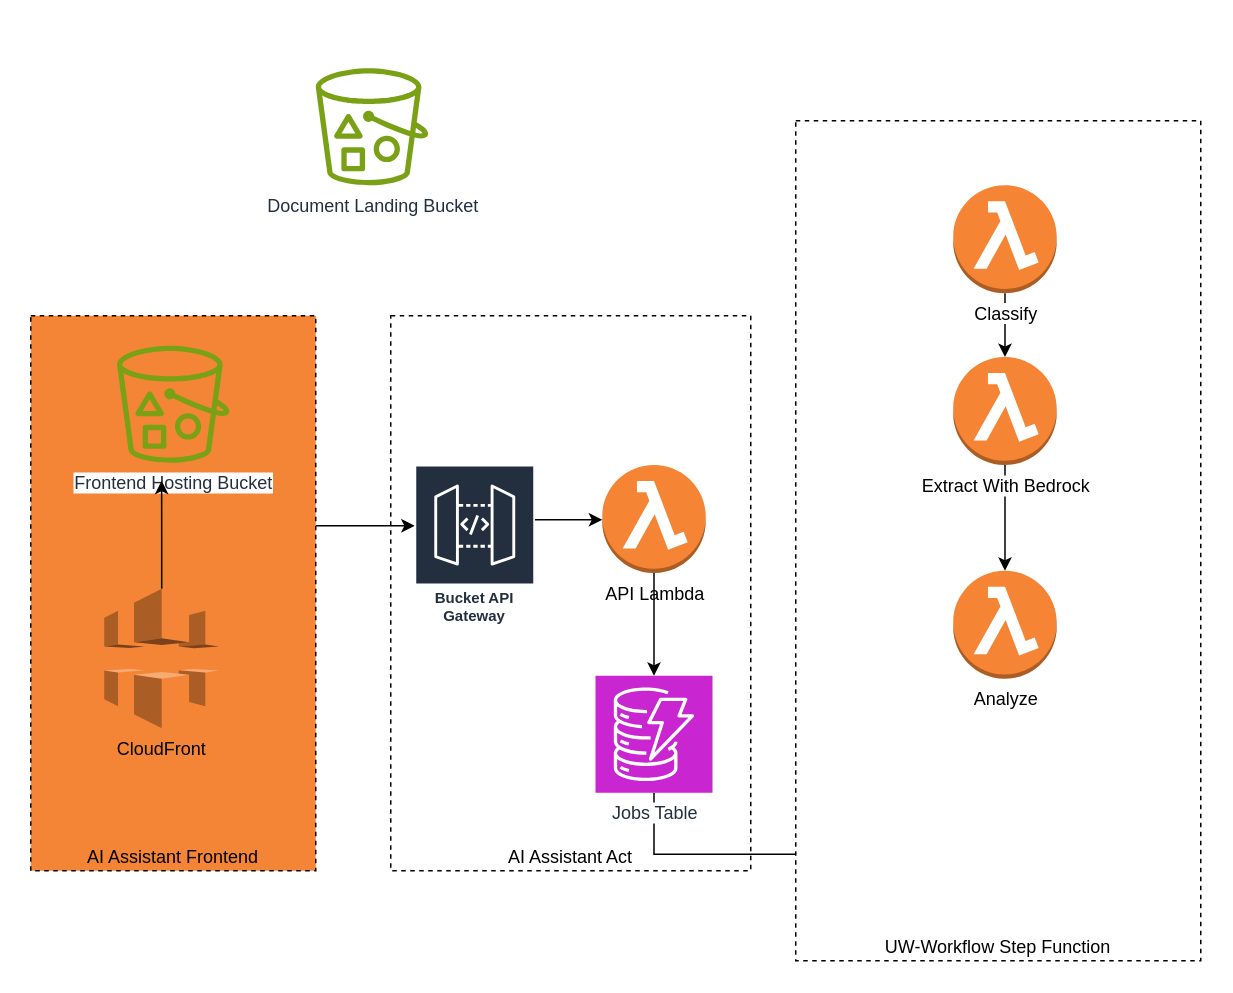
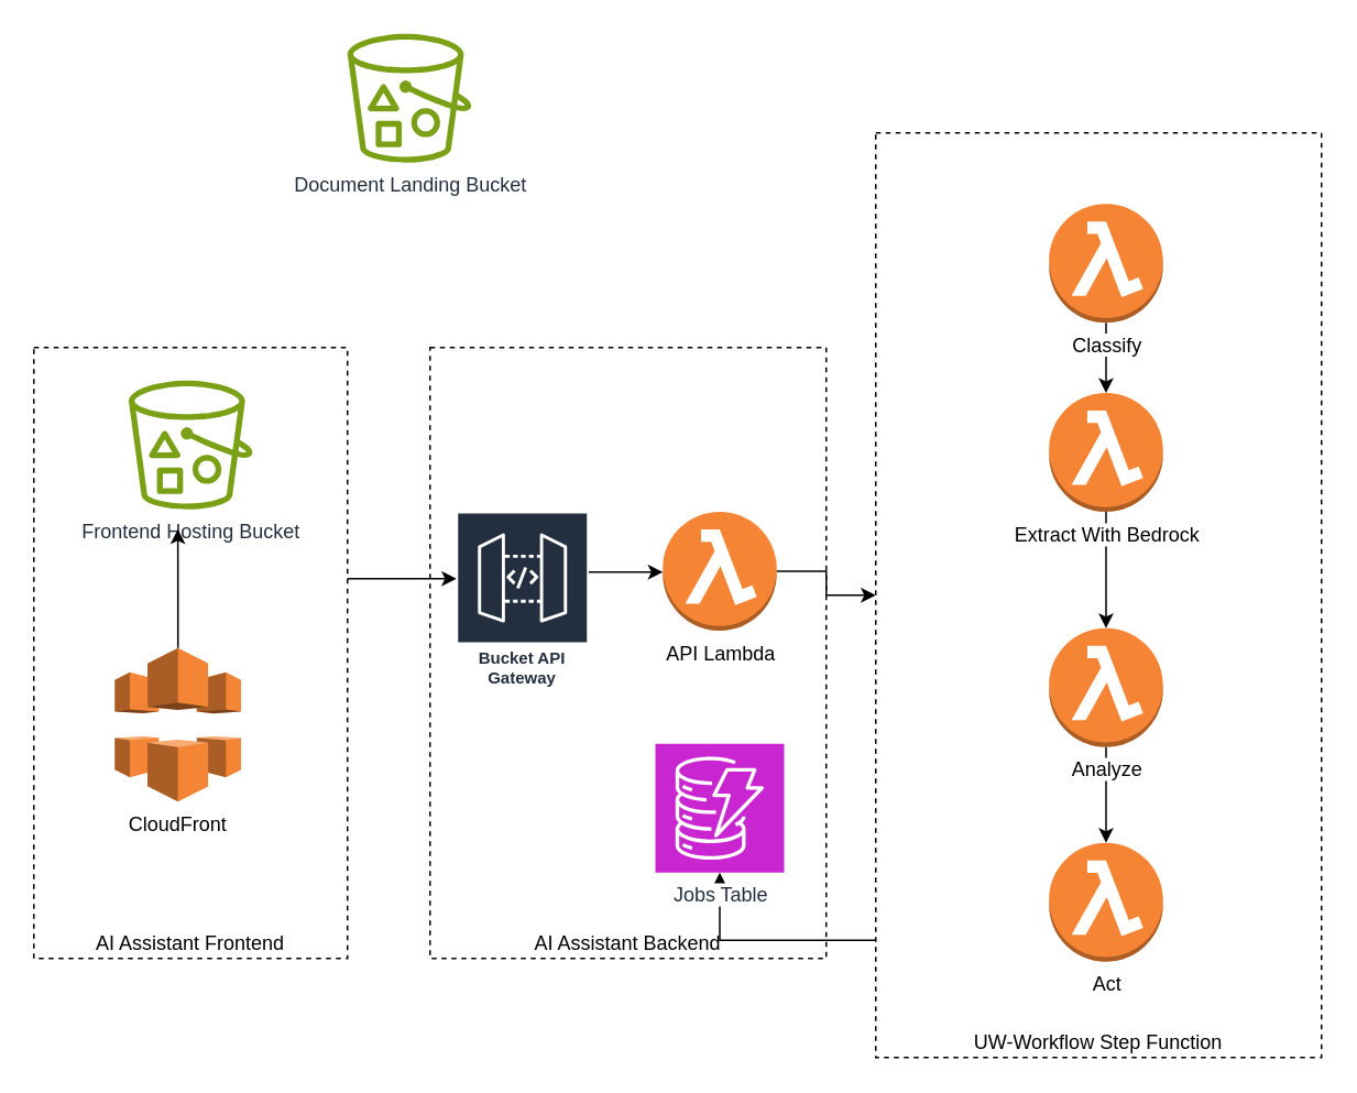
  <mxCell id="0" />
  <mxCell id="1" parent="0" />
- <mxCell id="2" value="AI Assistant Act" style="rounded=0;whiteSpace=wrap;html=1;dashed=1;verticalAlign=bottom;" parent="1" vertex="1"><mxGeometry x="260" y="210" width="240" height="370" as="geometry" /></mxCell>
- <mxCell id="3" value="Document Landing Bucket" style="sketch=0;outlineConnect=0;fontColor=#232F3E;gradientColor=none;fillColor=#7AA116;strokeColor=none;dashed=0;verticalLabelPosition=bottom;verticalAlign=top;align=center;html=1;fontSize=12;fontStyle=0;aspect=fixed;pointerEvents=1;shape=mxgraph.aws4.bucket_with_objects;" parent="1" vertex="1"><mxGeometry x="210" y="45" width="75" height="78" as="geometry" /></mxCell>
- <mxCell id="4" style="edgeStyle=orthogonalEdgeStyle;rounded=0;orthogonalLoop=1;jettySize=auto;html=1;endArrow=none;" parent="1" source="5" target="13" edge="1"><mxGeometry relative="1" as="geometry"><Array as="points"><mxPoint x="520" y="569" /><mxPoint x="520" y="569" /></Array></mxGeometry></mxCell>
+ <mxCell id="2" value="AI Assistant Backend" style="rounded=0;whiteSpace=wrap;html=1;dashed=1;verticalAlign=bottom;" parent="1" vertex="1"><mxGeometry x="260" y="210" width="240" height="370" as="geometry" /></mxCell>
+ <mxCell id="3" value="Document Landing Bucket" style="sketch=0;outlineConnect=0;fontColor=#232F3E;gradientColor=none;fillColor=#7AA116;strokeColor=none;dashed=0;verticalLabelPosition=bottom;verticalAlign=top;align=center;html=1;fontSize=12;fontStyle=0;aspect=fixed;pointerEvents=1;shape=mxgraph.aws4.bucket_with_objects;" parent="1" vertex="1"><mxGeometry x="210" width="75" height="78" as="geometry" y="20" /></mxCell>
+ <mxCell id="4" style="edgeStyle=orthogonalEdgeStyle;rounded=0;orthogonalLoop=1;jettySize=auto;html=1;" parent="1" source="5" target="13" edge="1"><mxGeometry relative="1" as="geometry"><Array as="points"><mxPoint x="520" y="569" /><mxPoint x="520" y="569" /></Array></mxGeometry></mxCell>
  <mxCell id="5" value="UW-Workflow Step Function" style="rounded=0;whiteSpace=wrap;html=1;verticalAlign=bottom;dashed=1;" parent="1" vertex="1"><mxGeometry x="530" y="80" width="270" height="560" as="geometry" /></mxCell>
  <mxCell id="6" value="" style="edgeStyle=orthogonalEdgeStyle;rounded=0;orthogonalLoop=1;jettySize=auto;html=1;" parent="1" source="7" target="9" edge="1"><mxGeometry relative="1" as="geometry" /></mxCell>
  <mxCell id="7" value="Classify" style="outlineConnect=0;dashed=0;verticalLabelPosition=bottom;verticalAlign=top;align=center;html=1;shape=mxgraph.aws3.lambda_function;fillColor=#F58534;gradientColor=none;labelBackgroundColor=default;" parent="1" vertex="1"><mxGeometry x="635" y="123" width="69" height="72" as="geometry" /></mxCell>
  <mxCell id="8" style="edgeStyle=orthogonalEdgeStyle;rounded=0;orthogonalLoop=1;jettySize=auto;html=1;" parent="1" source="9" target="11" edge="1"><mxGeometry relative="1" as="geometry" /></mxCell>
  <mxCell id="9" value="Extract With Bedrock" style="outlineConnect=0;dashed=0;verticalLabelPosition=bottom;verticalAlign=top;align=center;html=1;shape=mxgraph.aws3.lambda_function;fillColor=#F58534;gradientColor=none;labelBackgroundColor=default;" parent="1" vertex="1"><mxGeometry x="635" y="237.5" width="69" height="72" as="geometry" /></mxCell>
+ <mxCell id="10" style="edgeStyle=orthogonalEdgeStyle;rounded=0;orthogonalLoop=1;jettySize=auto;html=1;" parent="1" source="11" target="12" edge="1"><mxGeometry relative="1" as="geometry" /></mxCell>
  <mxCell id="11" value="Analyze" style="outlineConnect=0;dashed=0;verticalLabelPosition=bottom;verticalAlign=top;align=center;html=1;shape=mxgraph.aws3.lambda_function;fillColor=#F58534;gradientColor=none;labelBackgroundColor=default;" parent="1" vertex="1"><mxGeometry x="635" y="380" width="69" height="72" as="geometry" /></mxCell>
+ <mxCell id="12" value="Act" style="outlineConnect=0;dashed=0;verticalLabelPosition=bottom;verticalAlign=top;align=center;html=1;shape=mxgraph.aws3.lambda_function;fillColor=#F58534;gradientColor=none;" parent="1" vertex="1"><mxGeometry x="635" y="510" width="69" height="72" as="geometry" /></mxCell>
  <mxCell id="13" value="Jobs Table" style="sketch=0;points=[[0,0,0],[0.25,0,0],[0.5,0,0],[0.75,0,0],[1,0,0],[0,1,0],[0.25,1,0],[0.5,1,0],[0.75,1,0],[1,1,0],[0,0.25,0],[0,0.5,0],[0,0.75,0],[1,0.25,0],[1,0.5,0],[1,0.75,0]];outlineConnect=0;fontColor=#232F3E;fillColor=#C925D1;strokeColor=#ffffff;dashed=0;verticalLabelPosition=bottom;verticalAlign=top;align=center;html=1;fontSize=12;fontStyle=0;aspect=fixed;shape=mxgraph.aws4.resourceIcon;resIcon=mxgraph.aws4.dynamodb;labelBackgroundColor=default;" parent="1" vertex="1"><mxGeometry x="396.5" y="450" width="78" height="78" as="geometry" /></mxCell>
  <mxCell id="14" style="edgeStyle=orthogonalEdgeStyle;rounded=0;orthogonalLoop=1;jettySize=auto;html=1;" parent="1" source="15" target="20" edge="1"><mxGeometry relative="1" as="geometry"><Array as="points"><mxPoint x="240" y="350" /><mxPoint x="240" y="350" /></Array></mxGeometry></mxCell>
- <mxCell id="15" value="AI Assistant Frontend" style="rounded=0;whiteSpace=wrap;html=1;dashed=1;verticalAlign=bottom;fillColor=#f58536;" parent="1" vertex="1"><mxGeometry x="20" y="210" width="190" height="370" as="geometry" /></mxCell>
+ <mxCell id="15" value="AI Assistant Frontend" style="rounded=0;whiteSpace=wrap;html=1;dashed=1;verticalAlign=bottom;" parent="1" vertex="1"><mxGeometry x="20" y="210" width="190" height="370" as="geometry" /></mxCell>
  <mxCell id="16" value="Frontend Hosting Bucket" style="sketch=0;outlineConnect=0;fontColor=#232F3E;gradientColor=none;fillColor=#7AA116;strokeColor=none;dashed=0;verticalLabelPosition=bottom;verticalAlign=top;align=center;html=1;fontSize=12;fontStyle=0;aspect=fixed;pointerEvents=1;shape=mxgraph.aws4.bucket_with_objects;labelBackgroundColor=default;" parent="1" vertex="1"><mxGeometry x="77.5" y="230" width="75" height="78" as="geometry" /></mxCell>
  <mxCell id="17" style="edgeStyle=orthogonalEdgeStyle;rounded=0;orthogonalLoop=1;jettySize=auto;html=1;" parent="1" source="18" edge="1"><mxGeometry relative="1" as="geometry"><mxPoint x="107.25" y="320" as="targetPoint" /></mxGeometry></mxCell>
  <mxCell id="18" value="CloudFront" style="outlineConnect=0;dashed=0;verticalLabelPosition=bottom;verticalAlign=top;align=center;html=1;shape=mxgraph.aws3.cloudfront;fillColor=#F58536;gradientColor=none;" parent="1" vertex="1"><mxGeometry x="69" y="392" width="76.5" height="93" as="geometry" /></mxCell>
  <mxCell id="19" style="edgeStyle=orthogonalEdgeStyle;rounded=0;orthogonalLoop=1;jettySize=auto;html=1;" parent="1" source="20" target="21" edge="1"><mxGeometry relative="1" as="geometry"><Array as="points"><mxPoint x="360" y="346" /><mxPoint x="360" y="346" /></Array></mxGeometry></mxCell>
  <mxCell id="20" value="Bucket API Gateway" style="sketch=0;outlineConnect=0;fontColor=#232F3E;gradientColor=none;strokeColor=#ffffff;fillColor=#232F3E;dashed=0;verticalLabelPosition=middle;verticalAlign=bottom;align=center;html=1;whiteSpace=wrap;fontSize=10;fontStyle=1;spacing=3;shape=mxgraph.aws4.productIcon;prIcon=mxgraph.aws4.api_gateway;" parent="1" vertex="1"><mxGeometry x="276" y="309.5" width="80" height="110" as="geometry" /></mxCell>
  <mxCell id="21" value="API Lambda" style="outlineConnect=0;dashed=0;verticalLabelPosition=bottom;verticalAlign=top;align=center;html=1;shape=mxgraph.aws3.lambda_function;fillColor=#F58534;gradientColor=none;labelBackgroundColor=default;" parent="1" vertex="1"><mxGeometry x="401" y="309.5" width="69" height="72" as="geometry" /></mxCell>
- <mxCell id="22" style="edgeStyle=orthogonalEdgeStyle;rounded=0;orthogonalLoop=1;jettySize=auto;html=1;entryX=0.5;entryY=0;entryDx=0;entryDy=0;entryPerimeter=0;" parent="1" source="21" target="13" edge="1"><mxGeometry relative="1" as="geometry" /></mxCell>
+ <mxCell id="22" style="edgeStyle=orthogonalEdgeStyle;rounded=0;orthogonalLoop=1;jettySize=auto;html=1;" parent="1" source="21" target="5" edge="1"><mxGeometry relative="1" as="geometry" /></mxCell>
